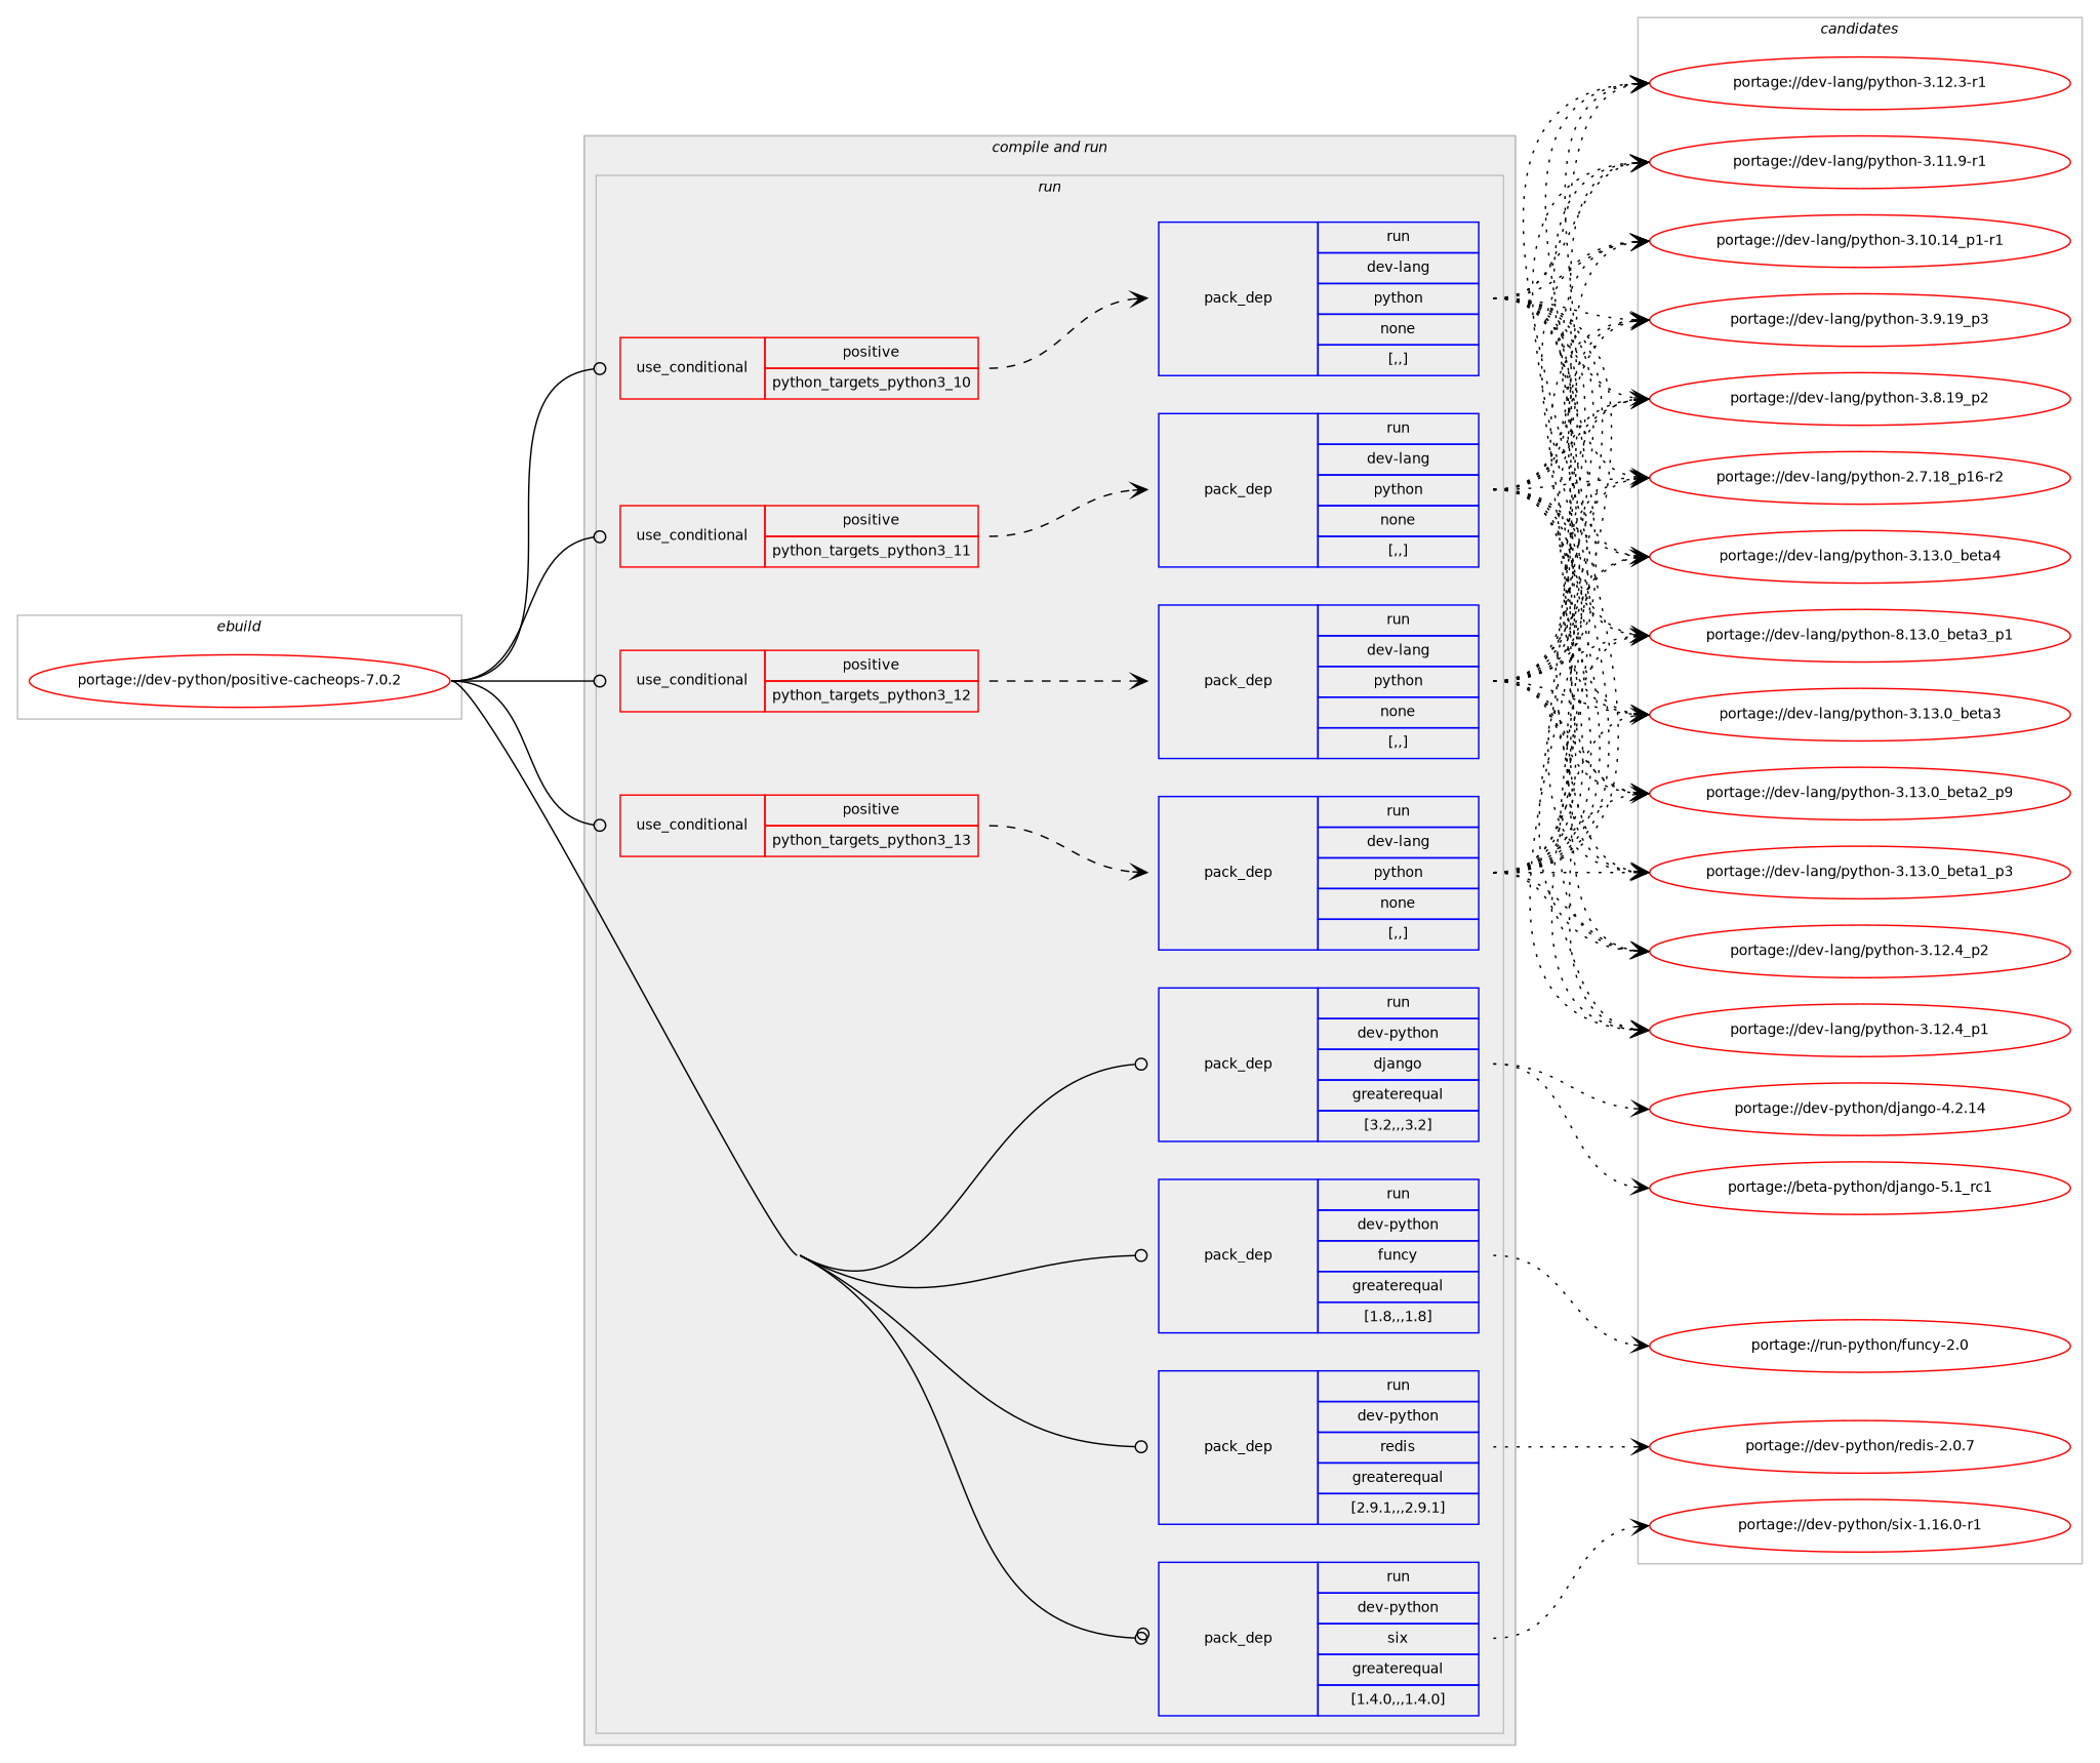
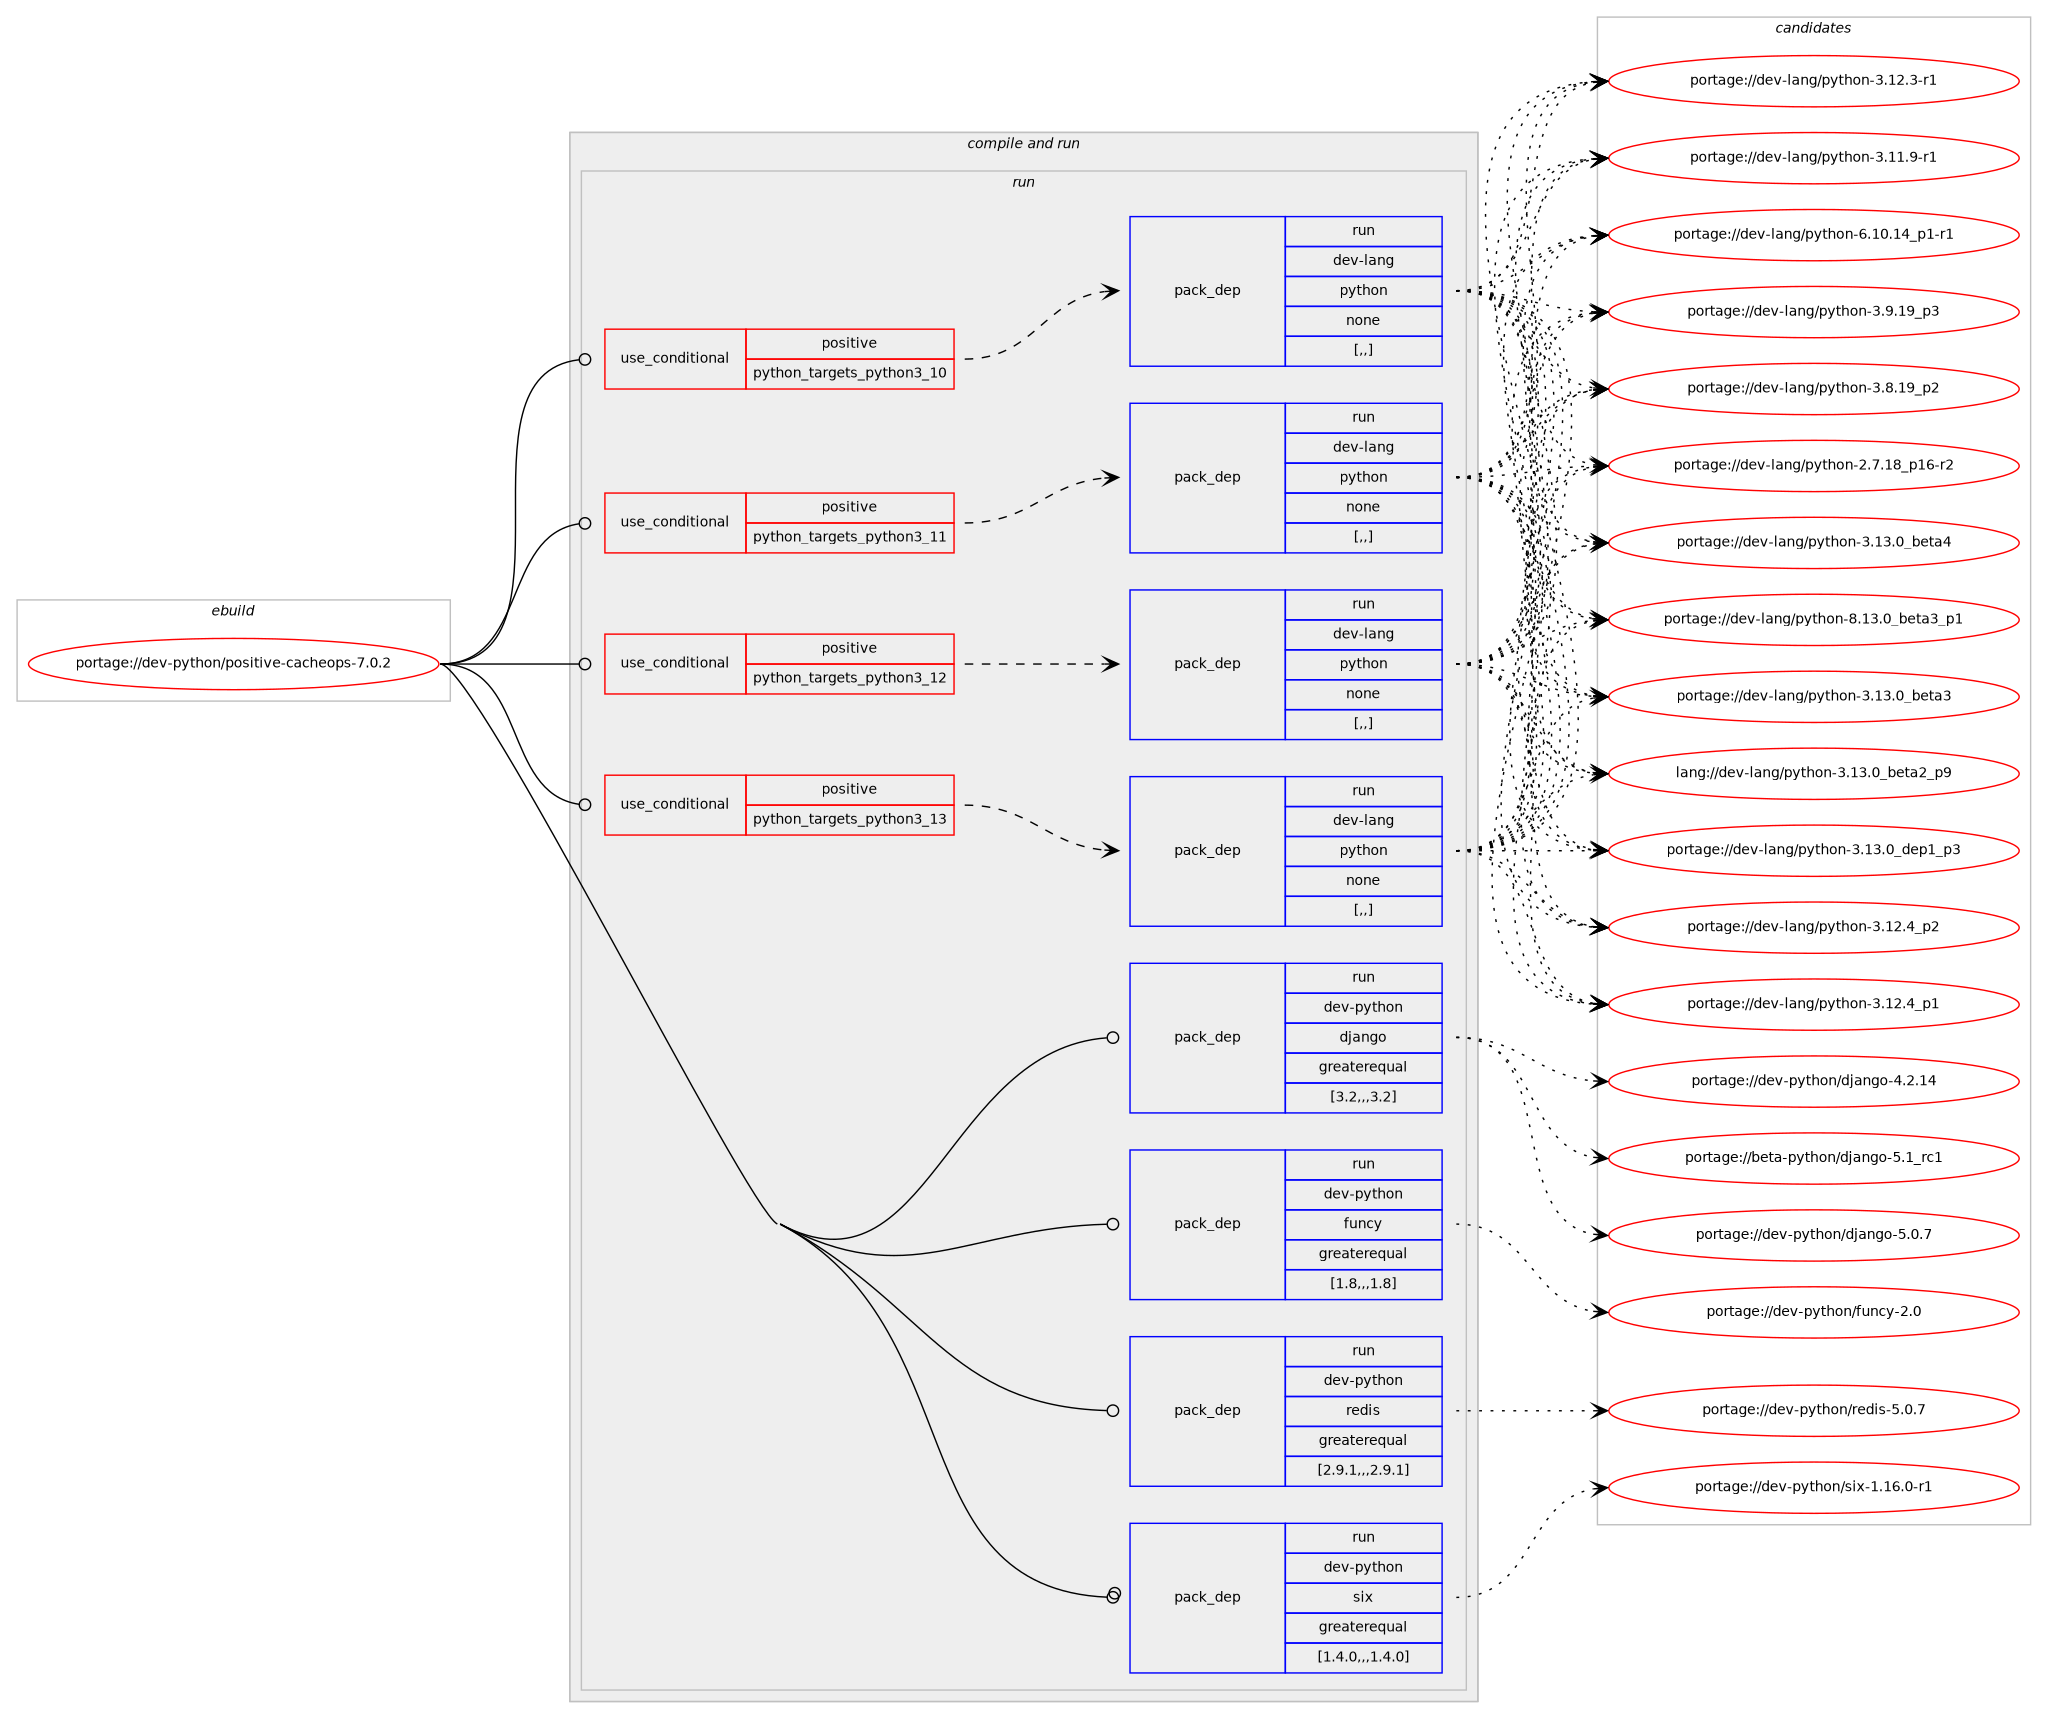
  digraph {
    compound=true
    concentrate=true
    fontname=Helvetica
    fontsize=10
    newrank=true
    rankdir=LR
    ranksep=1.5
    node [color=red fontname=Helvetica fontsize=10]
    edge [arrowhead=vee headport=w style=dotted tailport=e weight=100]
    n1 [label="portage://dev-python/positive-cacheops-7.0.2" width=4]
    n2 [color=blue label=<<TABLE BORDER="0" CELLBORDER="1" CELLSPACING="0" CELLPADDING="4" WIDTH="220"><TR><TD ROWSPAN="6" CELLPADDING="30">pack_dep</TD></TR><TR><TD WIDTH="110">run</TD></TR><TR><TD>dev-lang</TD></TR><TR><TD>python</TD></TR><TR><TD>none</TD></TR><TR><TD>[,,]</TD></TR></TABLE>> shape=none]
    n3 [label=<<TABLE BORDER="0" CELLBORDER="1" CELLSPACING="0" CELLPADDING="4"><TR><TD ROWSPAN="3" CELLPADDING="10">use_conditional</TD></TR><TR><TD>positive</TD></TR><TR><TD>python_targets_python3_10</TD></TR></TABLE>> shape=none]
    n4 [color=blue label=<<TABLE BORDER="0" CELLBORDER="1" CELLSPACING="0" CELLPADDING="4" WIDTH="220"><TR><TD ROWSPAN="6" CELLPADDING="30">pack_dep</TD></TR><TR><TD WIDTH="110">run</TD></TR><TR><TD>dev-lang</TD></TR><TR><TD>python</TD></TR><TR><TD>none</TD></TR><TR><TD>[,,]</TD></TR></TABLE>> shape=none]
    n5 [label=<<TABLE BORDER="0" CELLBORDER="1" CELLSPACING="0" CELLPADDING="4"><TR><TD ROWSPAN="3" CELLPADDING="10">use_conditional</TD></TR><TR><TD>positive</TD></TR><TR><TD>python_targets_python3_11</TD></TR></TABLE>> shape=none]
    n6 [color=blue label=<<TABLE BORDER="0" CELLBORDER="1" CELLSPACING="0" CELLPADDING="4" WIDTH="220"><TR><TD ROWSPAN="6" CELLPADDING="30">pack_dep</TD></TR><TR><TD WIDTH="110">run</TD></TR><TR><TD>dev-lang</TD></TR><TR><TD>python</TD></TR><TR><TD>none</TD></TR><TR><TD>[,,]</TD></TR></TABLE>> shape=none]
    n7 [label=<<TABLE BORDER="0" CELLBORDER="1" CELLSPACING="0" CELLPADDING="4"><TR><TD ROWSPAN="3" CELLPADDING="10">use_conditional</TD></TR><TR><TD>positive</TD></TR><TR><TD>python_targets_python3_12</TD></TR></TABLE>> shape=none]
    n8 [color=blue label=<<TABLE BORDER="0" CELLBORDER="1" CELLSPACING="0" CELLPADDING="4" WIDTH="220"><TR><TD ROWSPAN="6" CELLPADDING="30">pack_dep</TD></TR><TR><TD WIDTH="110">run</TD></TR><TR><TD>dev-lang</TD></TR><TR><TD>python</TD></TR><TR><TD>none</TD></TR><TR><TD>[,,]</TD></TR></TABLE>> shape=none]
    n9 [label=<<TABLE BORDER="0" CELLBORDER="1" CELLSPACING="0" CELLPADDING="4"><TR><TD ROWSPAN="3" CELLPADDING="10">use_conditional</TD></TR><TR><TD>positive</TD></TR><TR><TD>python_targets_python3_13</TD></TR></TABLE>> shape=none]
    n10 [color=blue label=<<TABLE BORDER="0" CELLBORDER="1" CELLSPACING="0" CELLPADDING="4" WIDTH="220"><TR><TD ROWSPAN="6" CELLPADDING="30">pack_dep</TD></TR><TR><TD WIDTH="110">run</TD></TR><TR><TD>dev-python</TD></TR><TR><TD>django</TD></TR><TR><TD>greaterequal</TD></TR><TR><TD>[3.2,,,3.2]</TD></TR></TABLE>> shape=none]
    n11 [color=blue label=<<TABLE BORDER="0" CELLBORDER="1" CELLSPACING="0" CELLPADDING="4" WIDTH="220"><TR><TD ROWSPAN="6" CELLPADDING="30">pack_dep</TD></TR><TR><TD WIDTH="110">run</TD></TR><TR><TD>dev-python</TD></TR><TR><TD>funcy</TD></TR><TR><TD>greaterequal</TD></TR><TR><TD>[1.8,,,1.8]</TD></TR></TABLE>> shape=none]
    n12 [color=blue label=<<TABLE BORDER="0" CELLBORDER="1" CELLSPACING="0" CELLPADDING="4" WIDTH="220"><TR><TD ROWSPAN="6" CELLPADDING="30">pack_dep</TD></TR><TR><TD WIDTH="110">run</TD></TR><TR><TD>dev-python</TD></TR><TR><TD>redis</TD></TR><TR><TD>greaterequal</TD></TR><TR><TD>[2.9.1,,,2.9.1]</TD></TR></TABLE>> shape=none]
    n13 [color=blue label=<<TABLE BORDER="0" CELLBORDER="1" CELLSPACING="0" CELLPADDING="4" WIDTH="220"><TR><TD ROWSPAN="6" CELLPADDING="30">pack_dep</TD></TR><TR><TD WIDTH="110">run</TD></TR><TR><TD>dev-python</TD></TR><TR><TD>six</TD></TR><TR><TD>greaterequal</TD></TR><TR><TD>[1.4.0,,,1.4.0]</TD></TR></TABLE>> shape=none]
    n14 [label="portage://dev-lang/python-3.13.0_beta4" width=4]
    n15 [label="portage://dev-lang/python-8.13.0_beta3_p1" width=4]
    n16 [label="portage://dev-lang/python-3.13.0_beta3" width=4]
-   n17 [label="portage://dev-lang/python-3.13.0_beta2_p9" width=4]
-   n18 [label="portage://dev-lang/python-3.13.0_beta1_p3" width=4]
+   n17 [label="lang://dev-lang/python-3.13.0_beta2_p9" width=4]
+   n18 [label="portage://dev-lang/python-3.13.0_dep1_p3" width=4]
    n19 [label="portage://dev-lang/python-3.12.4_p2" width=4]
    n20 [label="portage://dev-lang/python-3.12.4_p1" width=4]
    n21 [label="portage://dev-lang/python-3.12.3-r1" width=4]
    n22 [label="portage://dev-lang/python-3.11.9-r1" width=4]
-   n23 [label="portage://dev-lang/python-3.10.14_p1-r1" width=4]
+   n23 [label="portage://dev-lang/python-6.10.14_p1-r1" width=4]
    n24 [label="portage://dev-lang/python-3.9.19_p3" width=4]
    n25 [label="portage://dev-lang/python-3.8.19_p2" width=4]
    n26 [label="portage://dev-lang/python-2.7.18_p16-r2" width=4]
    n27 [label="portage://beta-python/django-5.1_rc1" width=4]
+   n28 [label="portage://dev-python/django-5.0.7" width=4]
    n29 [label="portage://dev-python/django-4.2.14" width=4]
-   n30 [label="portage://run-python/funcy-2.0" width=4]
-   n31 [label="portage://dev-python/redis-2.0.7" width=4]
+   n30 [label="portage://dev-python/funcy-2.0" width=4]
+   n31 [label="portage://dev-python/redis-5.0.7" width=4]
    n32 [label="portage://dev-python/six-1.16.0-r1" width=4]
    subgraph cluster_1 {
      color=gray
      label=<<i>ebuild</i>>
      n1
    }
    subgraph cluster_2 {
      color=gray
      label=<<i>dependencies</i>>
      subgraph cluster_3 {
        color=gray
        fillcolor="#eeeeee"
        label=<<i>compile</i>>
        style=filled
      }
      subgraph cluster_4 {
        color=gray
        fillcolor="#eeeeee"
        label=<<i>compile and run</i>>
        style=filled
      }
      subgraph cluster_5 {
        color=gray
        fillcolor="#eeeeee"
        label=<<i>run</i>>
        style=filled
        subgraph sub_6 {
          color=gray
          fillcolor="#eeeeee"
          label=<<i>run</i>>
          style=filled
          n3
          subgraph sub_7 {
            color=gray
            fillcolor="#eeeeee"
            label=<<i>run</i>>
            style=filled
            n2
          }
        }
        subgraph sub_8 {
          color=gray
          fillcolor="#eeeeee"
          label=<<i>run</i>>
          style=filled
          n5
          subgraph sub_9 {
            color=gray
            fillcolor="#eeeeee"
            label=<<i>run</i>>
            style=filled
            n4
          }
        }
        subgraph sub_10 {
          color=gray
          fillcolor="#eeeeee"
          label=<<i>run</i>>
          style=filled
          n7
          subgraph sub_11 {
            color=gray
            fillcolor="#eeeeee"
            label=<<i>run</i>>
            style=filled
            n6
          }
        }
        subgraph sub_12 {
          color=gray
          fillcolor="#eeeeee"
          label=<<i>run</i>>
          style=filled
          n9
          subgraph sub_13 {
            color=gray
            fillcolor="#eeeeee"
            label=<<i>run</i>>
            style=filled
            n8
          }
        }
        subgraph sub_14 {
          color=gray
          fillcolor="#eeeeee"
          label=<<i>run</i>>
          style=filled
          n10
        }
        subgraph sub_15 {
          color=gray
          fillcolor="#eeeeee"
          label=<<i>run</i>>
          style=filled
          n11
        }
        subgraph sub_16 {
          color=gray
          fillcolor="#eeeeee"
          label=<<i>run</i>>
          style=filled
          n12
        }
        subgraph sub_17 {
          color=gray
          fillcolor="#eeeeee"
          label=<<i>run</i>>
          style=filled
          n13
        }
      }
    }
    subgraph cluster_18 {
      color=gray
      label=<<i>candidates</i>>
      rank=same
      subgraph sub_19 {
        color=black
        label=<<i>candidates</i>>
        nodesep=1
        rank=same
        n14
        n15
        n16
        n17
        n18
        n19
        n20
        n21
        n22
        n23
        n24
        n25
        n26
      }
      subgraph sub_20 {
        color=black
        label=<<i>candidates</i>>
        nodesep=1
        rank=same
        n14
        n15
        n16
        n17
        n18
        n19
        n20
        n21
        n22
        n23
        n24
        n25
        n26
      }
      subgraph sub_21 {
        color=black
        label=<<i>candidates</i>>
        nodesep=1
        rank=same
        n14
        n15
        n16
        n17
        n18
        n19
        n20
        n21
        n22
        n23
        n24
        n25
        n26
      }
      subgraph sub_22 {
        color=black
        label=<<i>candidates</i>>
        nodesep=1
        rank=same
        n14
        n15
        n16
        n17
        n18
        n19
        n20
        n21
        n22
        n23
        n24
        n25
        n26
      }
      subgraph sub_23 {
        color=black
        label=<<i>candidates</i>>
        nodesep=1
        rank=same
        n27
+       n28
        n29
      }
      subgraph sub_24 {
        color=black
        label=<<i>candidates</i>>
        nodesep=1
        rank=same
        n30
      }
      subgraph sub_25 {
        color=black
        label=<<i>candidates</i>>
        nodesep=1
        rank=same
        n31
      }
      subgraph sub_26 {
        color=black
        label=<<i>candidates</i>>
        nodesep=1
        rank=same
        n32
      }
    }
    n1 -> n3 [arrowhead=odot style=solid weight=20]
    n1 -> n5 [arrowhead=odot style=solid weight=20]
    n1 -> n7 [arrowhead=odot style=solid weight=20]
    n1 -> n9 [arrowhead=odot style=solid weight=20]
    n1 -> n10 [arrowhead=odot style=solid weight=20]
    n1 -> n11 [arrowhead=odot style=solid weight=20]
    n1 -> n12 [arrowhead=odot style=solid weight=20]
    n1 -> n13 [arrowhead=odot style=solid weight=20]
    n2 -> n14
    n2 -> n15
    n2 -> n16
    n2 -> n17
    n2 -> n18
    n2 -> n19
    n2 -> n20
    n2 -> n21
    n2 -> n22
    n2 -> n23
    n2 -> n24
    n2 -> n25
    n2 -> n26
    n3 -> n2 [style=dashed weight=20]
    n4 -> n14
    n4 -> n15
    n4 -> n16
    n4 -> n17
    n4 -> n18
    n4 -> n19
    n4 -> n20
    n4 -> n21
    n4 -> n22
    n4 -> n23
    n4 -> n24
    n4 -> n25
    n4 -> n26
    n5 -> n4 [style=dashed weight=20]
    n6 -> n14
    n6 -> n15
    n6 -> n16
    n6 -> n17
    n6 -> n18
    n6 -> n19
    n6 -> n20
    n6 -> n21
    n6 -> n22
    n6 -> n23
    n6 -> n24
    n6 -> n25
    n6 -> n26
    n7 -> n6 [style=dashed weight=20]
    n8 -> n14
    n8 -> n15
    n8 -> n16
    n8 -> n17
    n8 -> n18
    n8 -> n19
    n8 -> n20
    n8 -> n21
    n8 -> n22
    n8 -> n23
    n8 -> n24
    n8 -> n25
    n8 -> n26
    n9 -> n8 [style=dashed weight=20]
    n10 -> n27
+   n10 -> n28
    n10 -> n29
    n11 -> n30
    n12 -> n31
    n13 -> n32
  }
